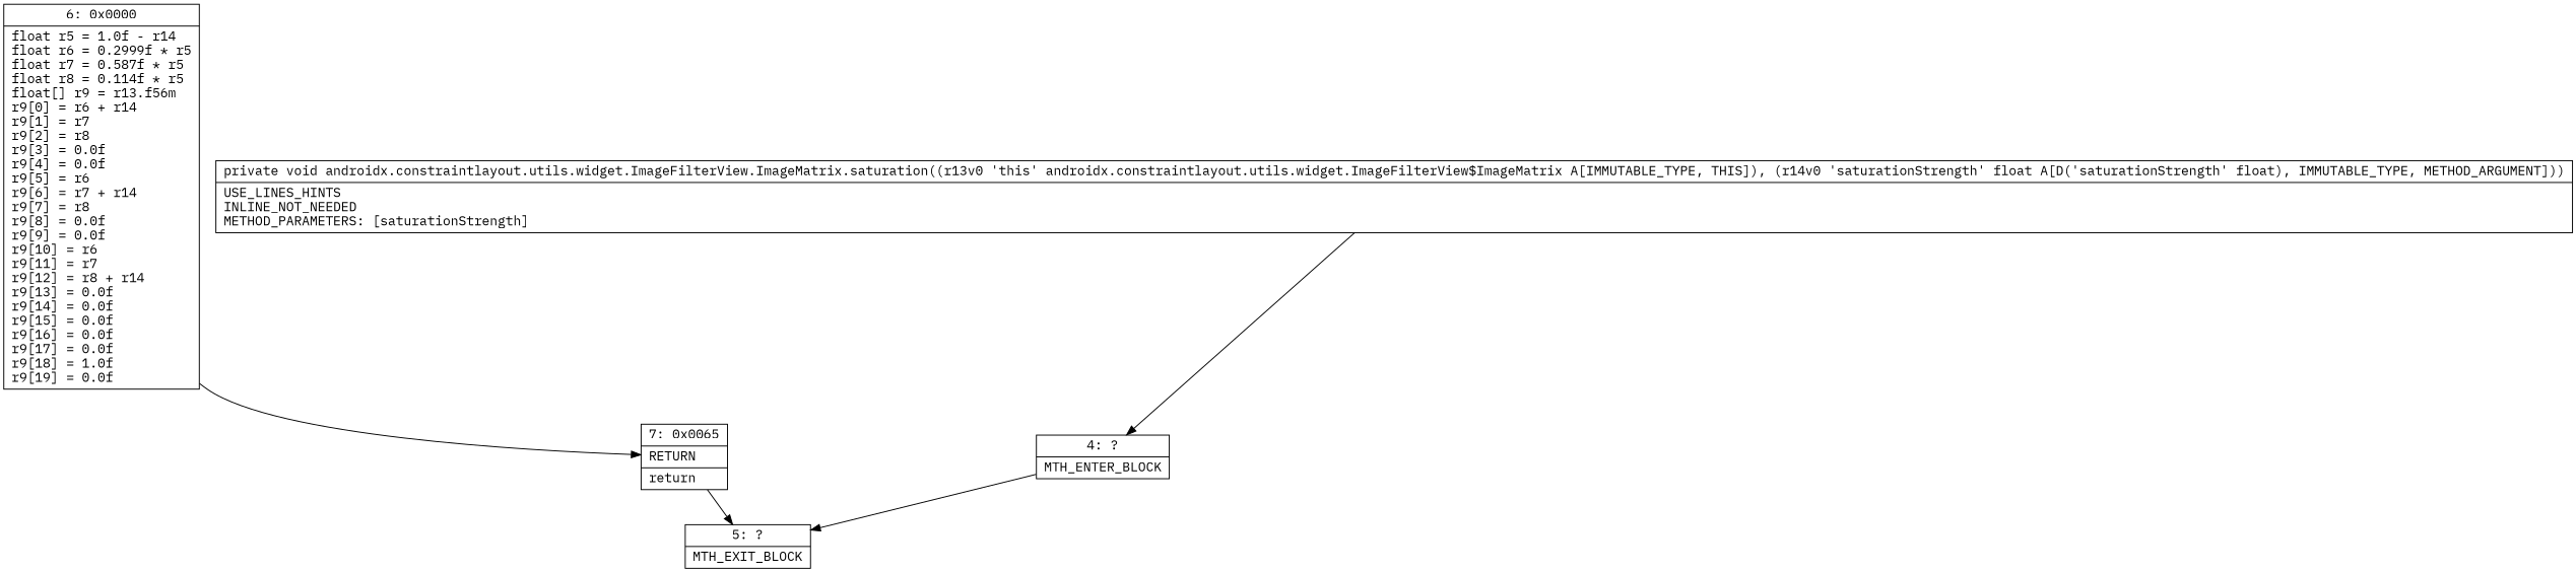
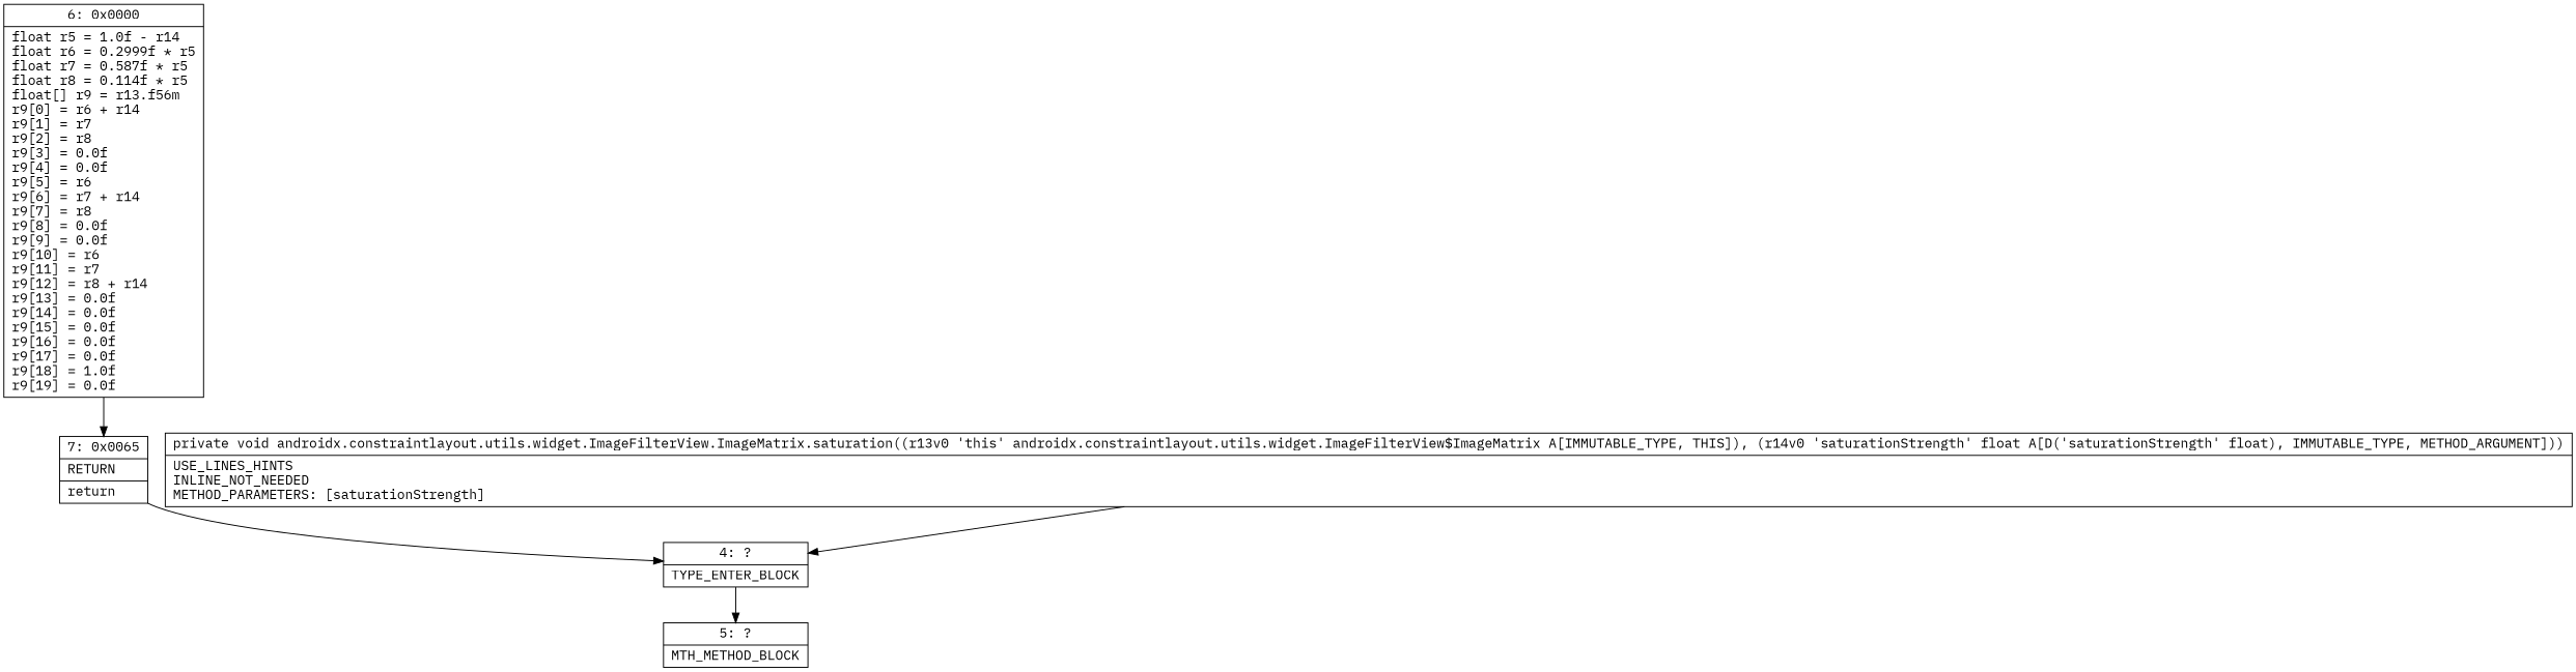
  digraph {
    fontname="IBM Plex Mono"
    node [fontname="IBM Plex Mono" shape=record]
    edge [fontname="IBM Plex Mono"]
-   n1 [label="{4\:\ ?|MTH_ENTER_BLOCK\l}"]
-   n2 [label="{5\:\ ?|MTH_EXIT_BLOCK\l}"]
+   n1 [label="{4\:\ ?|TYPE_ENTER_BLOCK\l}"]
+   n2 [label="{5\:\ ?|MTH_METHOD_BLOCK\l}"]
    n3 [label="{6\:\ 0x0000|float r5 = 1.0f \- r14\lfloat r6 = 0.2999f * r5\lfloat r7 = 0.587f * r5\lfloat r8 = 0.114f * r5\lfloat[] r9 = r13.f56m\lr9[0] = r6 + r14\lr9[1] = r7\lr9[2] = r8\lr9[3] = 0.0f\lr9[4] = 0.0f\lr9[5] = r6\lr9[6] = r7 + r14\lr9[7] = r8\lr9[8] = 0.0f\lr9[9] = 0.0f\lr9[10] = r6\lr9[11] = r7\lr9[12] = r8 + r14\lr9[13] = 0.0f\lr9[14] = 0.0f\lr9[15] = 0.0f\lr9[16] = 0.0f\lr9[17] = 0.0f\lr9[18] = 1.0f\lr9[19] = 0.0f\l}"]
    n4 [label="{7\:\ 0x0065|RETURN\l|return\l}"]
    n5 [label="{private void androidx.constraintlayout.utils.widget.ImageFilterView.ImageMatrix.saturation((r13v0 'this' androidx.constraintlayout.utils.widget.ImageFilterView$ImageMatrix A[IMMUTABLE_TYPE, THIS]), (r14v0 'saturationStrength' float A[D('saturationStrength' float), IMMUTABLE_TYPE, METHOD_ARGUMENT]))  | USE_LINES_HINTS\lINLINE_NOT_NEEDED\lMETHOD_PARAMETERS: [saturationStrength]\l}"]
    n1 -> n2
    n3 -> n4
-   n4 -> n2
+   n4 -> n1
    n5 -> n1
  }
